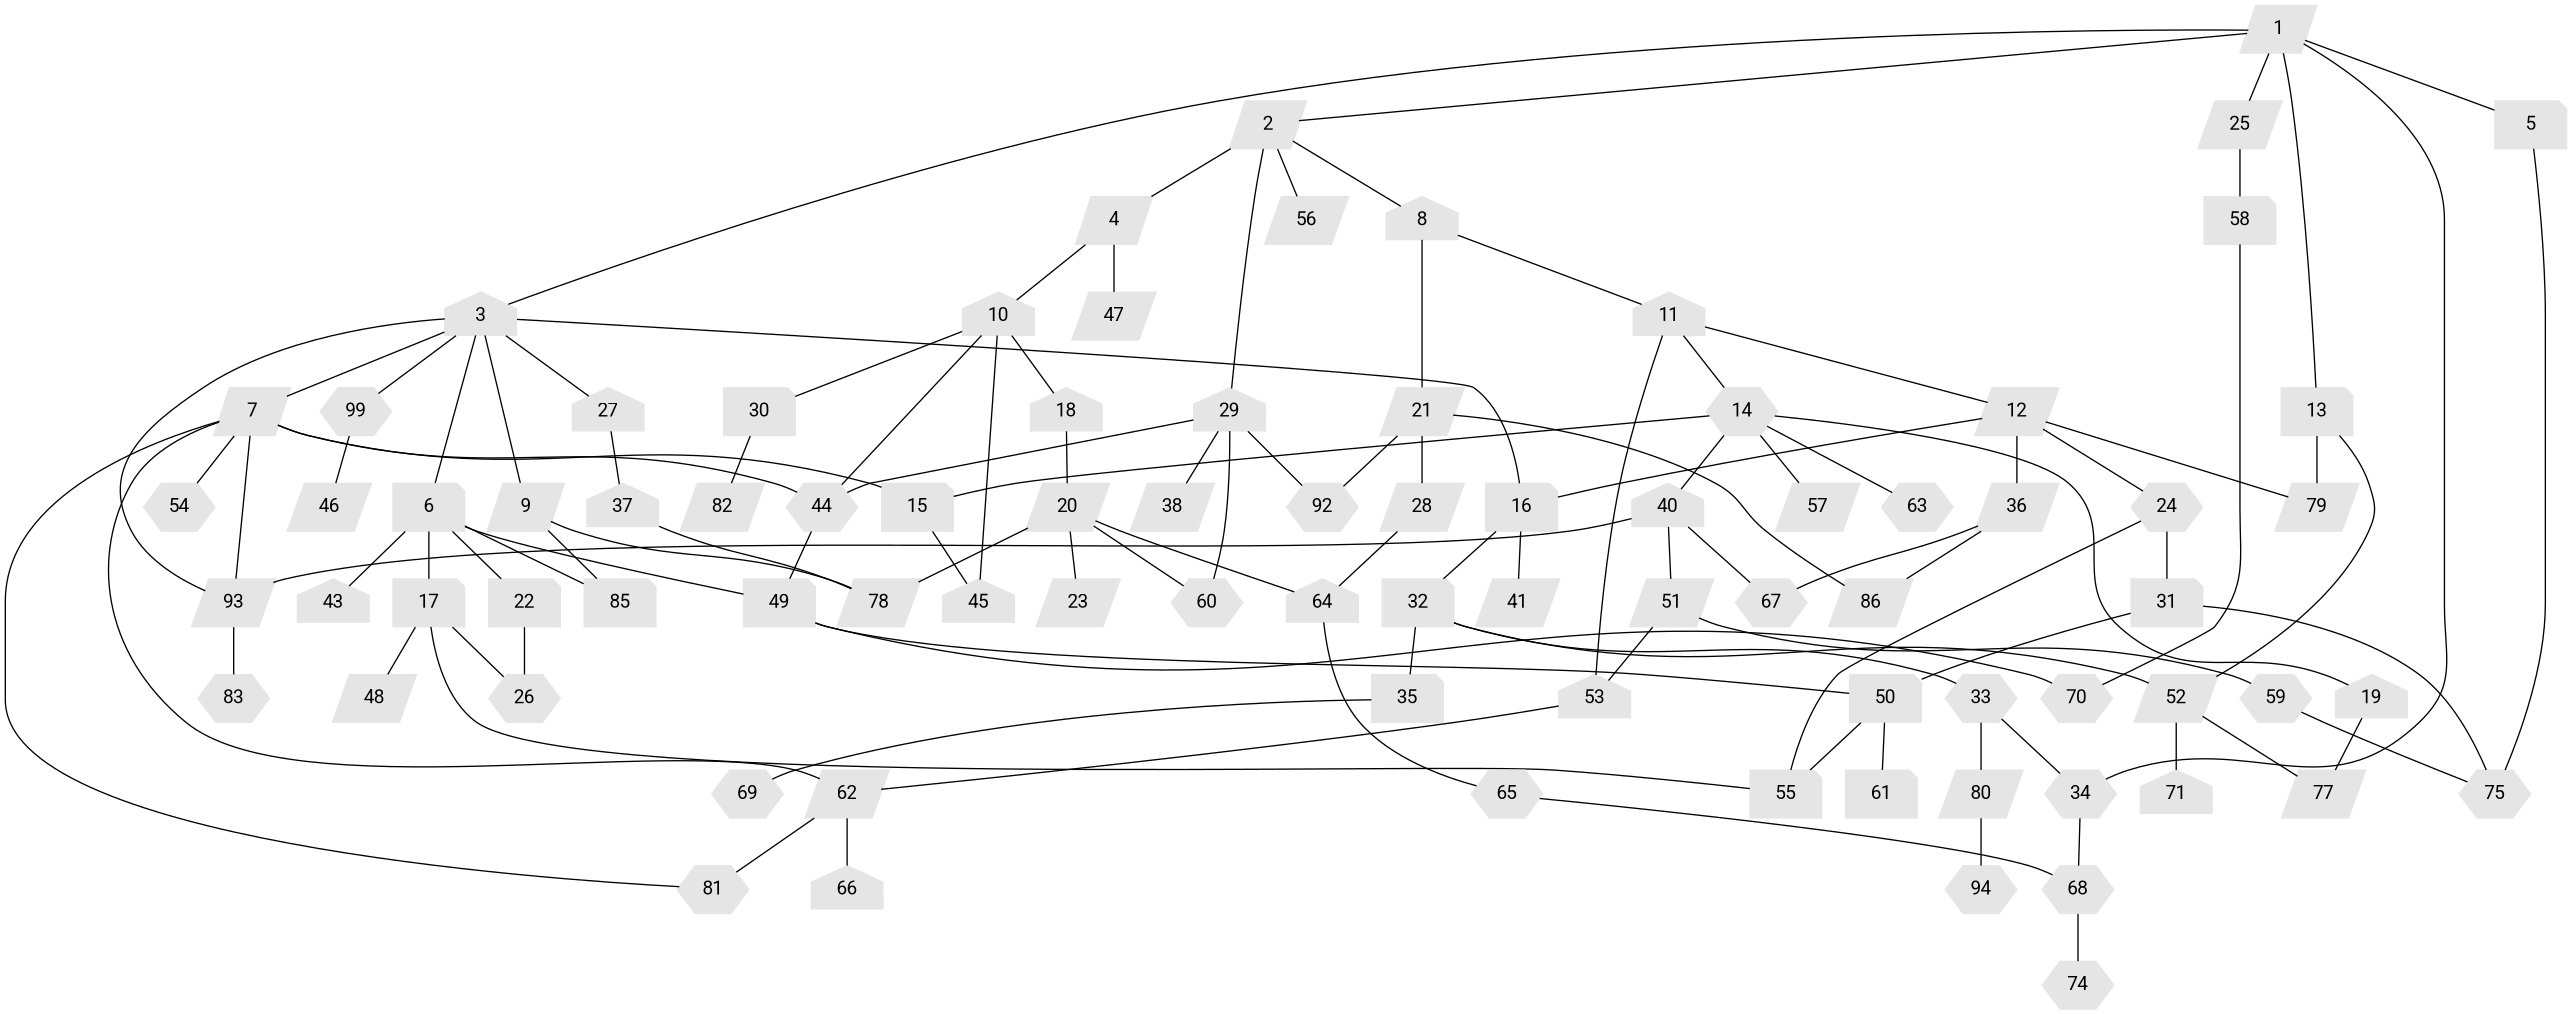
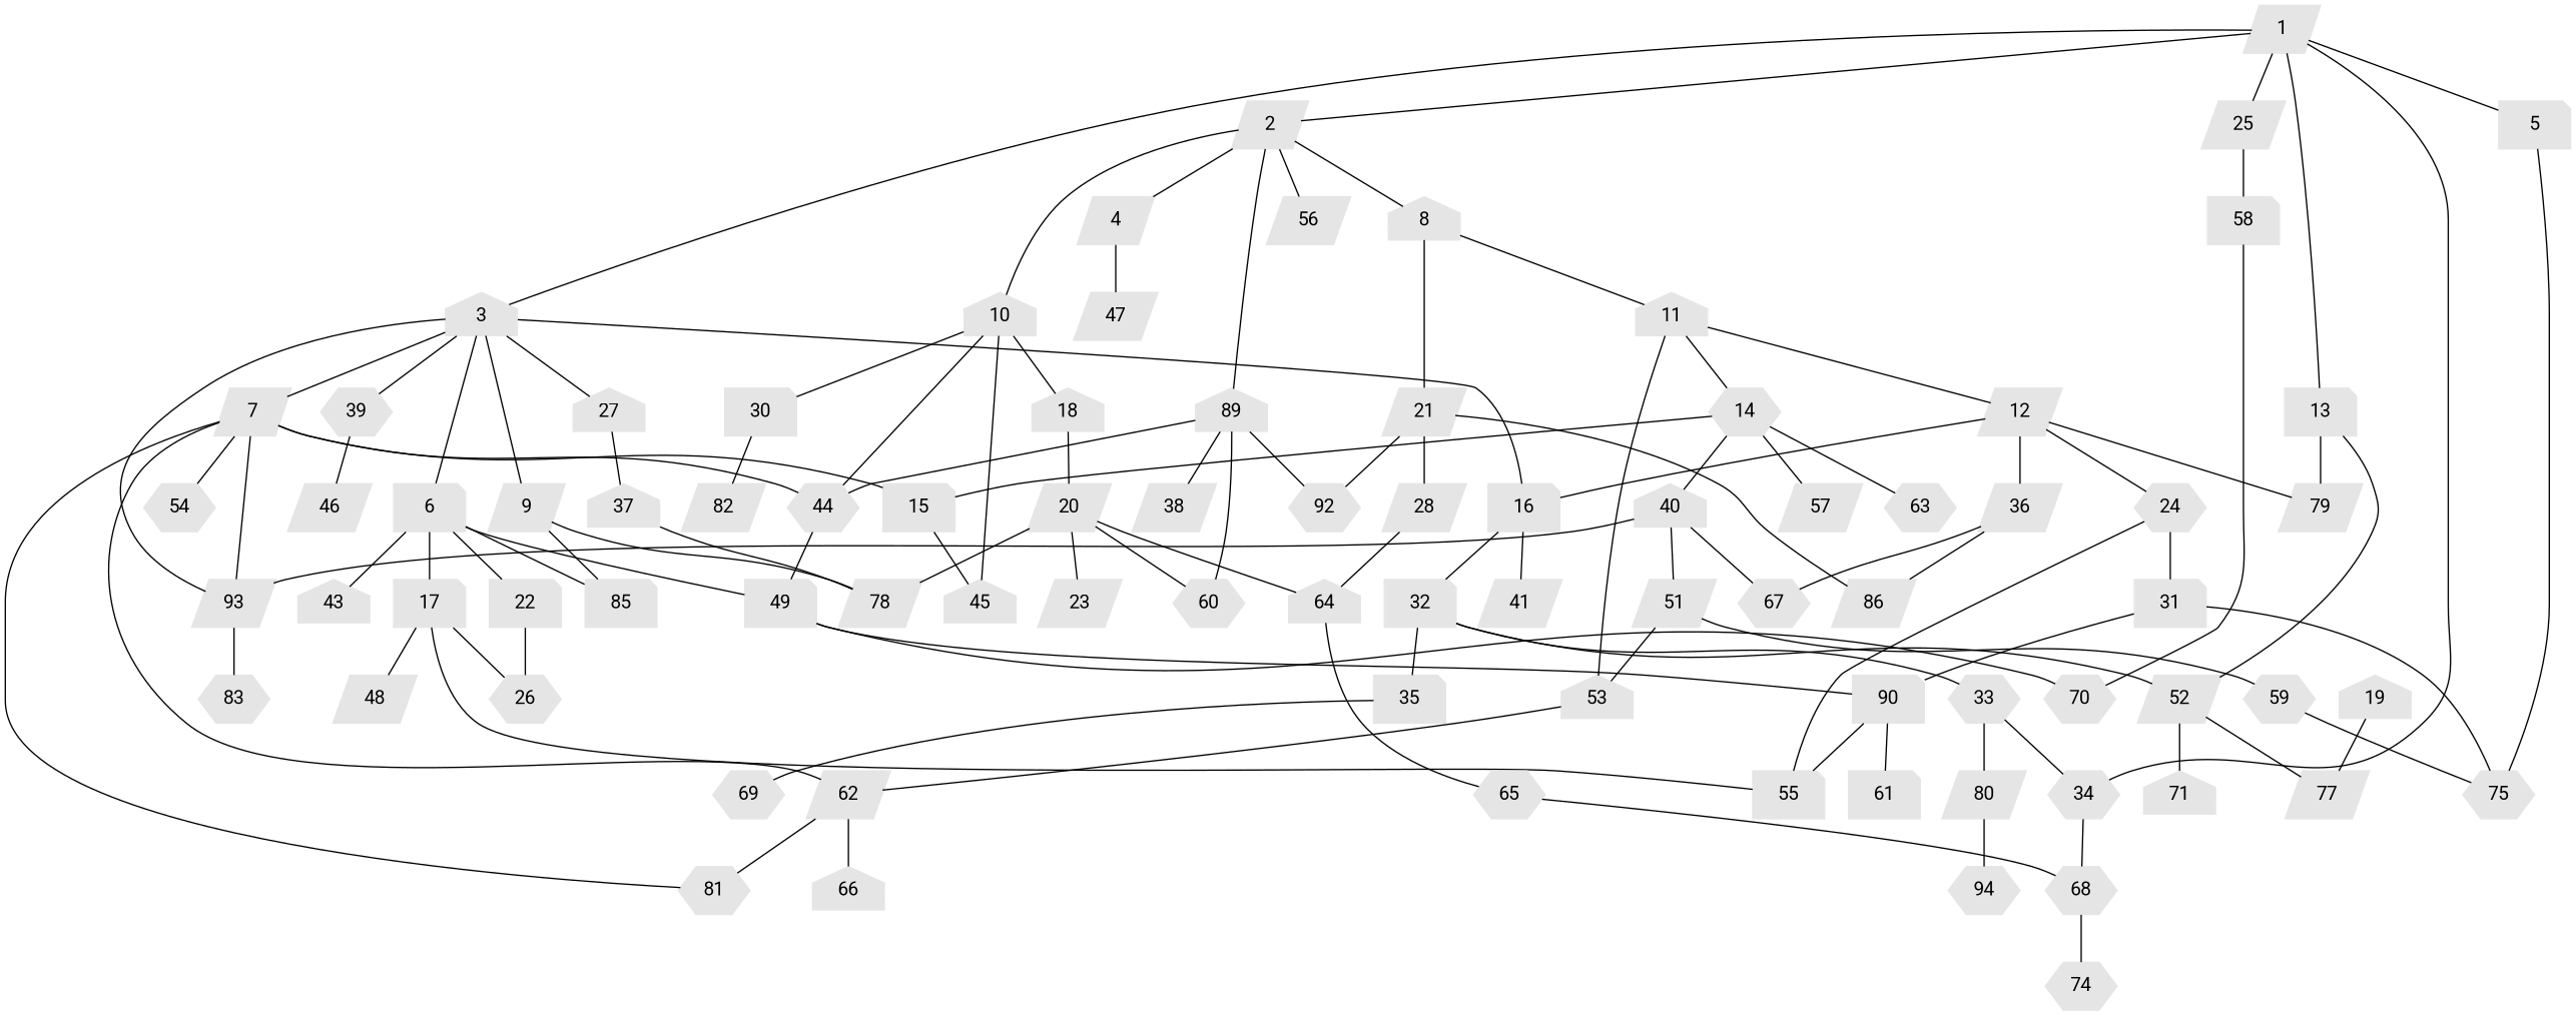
  graph {
    fontname=Roboto
    node [color=gray90 fontname=Roboto shape=parallelogram style=filled]
    edge [fontname=Roboto]
    1
    2
    3 [shape=house]
    5 [shape=note]
    13 [shape=note]
    25
    34 [shape=hexagon]
    4
    8 [shape=house]
    10 [shape=house]
-   29 [shape=house]
+   29 [shape=house label=89]
    56
    6 [shape=note]
    7
    9
    16 [shape=note]
    27 [shape=house]
-   39 [shape=hexagon label=99]
+   39 [shape=hexagon]
    n19 [label=93]
    75 [shape=hexagon]
    79
    52
    58 [shape=note]
    68 [shape=hexagon]
    47
    11 [shape=house]
    21
    44 [shape=hexagon]
    30 [shape=note]
    45 [shape=house]
    18 [shape=house]
    60 [shape=hexagon]
    n33 [label=92 shape=hexagon]
    38
    17 [shape=note]
    22 [shape=note]
    43 [shape=house]
    49 [shape=note]
    85 [shape=note]
    15 [shape=note]
    54 [shape=hexagon]
    62
    81 [shape=hexagon]
    78
    32 [shape=note]
    41
    37 [shape=house]
    46
    83 [shape=hexagon]
    26 [shape=hexagon]
    48
    55 [shape=note]
-   50 [shape=note]
+   50 [shape=note label=90]
    70 [shape=hexagon]
    66 [shape=house]
    12
    14 [shape=hexagon]
    53 [shape=house]
    28
    n60 [label=86]
    82
    24 [shape=hexagon]
    36
    19 [shape=house]
    40 [shape=house]
    57
    63 [shape=hexagon]
    31 [shape=note]
    67 [shape=hexagon]
    77
    71 [shape=house]
    51
    20
    33 [shape=hexagon]
    35 [shape=note]
    23
    64 [shape=house]
    65 [shape=hexagon]
    61 [shape=note]
    80
    69 [shape=hexagon]
    n82 [label=94 shape=hexagon]
    74 [shape=hexagon]
    59 [shape=hexagon]
    1 -- 2
    1 -- 3
    1 -- 5
    1 -- 13
    1 -- 25
    1 -- 34
    2 -- 4
    2 -- 8
-   4 -- 10
+   2 -- 10
    2 -- 29
    2 -- 56
    3 -- 6
    3 -- 7
    3 -- 9
    3 -- 16
    3 -- 27
    3 -- 39
    3 -- n19
    5 -- 75
    13 -- 79
    13 -- 52
    25 -- 58
    34 -- 68
    4 -- 47
    8 -- 11
    8 -- 21
    10 -- 44
    10 -- 30
    10 -- 45
    10 -- 18
    29 -- 44
    29 -- 60
    29 -- n33
    29 -- 38
    6 -- 17
    6 -- 22
    6 -- 43
    6 -- 49
    6 -- 85
    7 -- n19
    7 -- 44
    7 -- 15
    7 -- 54
    7 -- 62
    7 -- 81
    9 -- 85
    9 -- 78
    16 -- 32
    16 -- 41
    27 -- 37
    39 -- 46
    n19 -- 83
    52 -- 77
    52 -- 71
    58 -- 70
    68 -- 74
    11 -- 12
    11 -- 14
    11 -- 53
    21 -- n33
    21 -- 28
    21 -- n60
    44 -- 49
    30 -- 82
    18 -- 20
    17 -- 26
    17 -- 48
    17 -- 55
    22 -- 26
    49 -- 50
    49 -- 70
    15 -- 45
    62 -- 81
    62 -- 66
    32 -- 52
    32 -- 33
    32 -- 35
    37 -- 78
    50 -- 55
    50 -- 61
    12 -- 16
    12 -- 79
    12 -- 24
    12 -- 36
    14 -- 15
-   14 -- 19
    14 -- 40
    14 -- 57
    14 -- 63
    53 -- 62
    28 -- 64
    24 -- 55
    24 -- 31
    36 -- n60
    36 -- 67
    19 -- 77
    40 -- n19
    40 -- 67
    40 -- 51
    31 -- 75
    31 -- 50
    51 -- 53
    51 -- 59
    20 -- 60
    20 -- 78
    20 -- 23
    20 -- 64
    33 -- 34
    33 -- 80
    35 -- 69
    64 -- 65
    65 -- 68
    80 -- n82
    59 -- 75
  }
